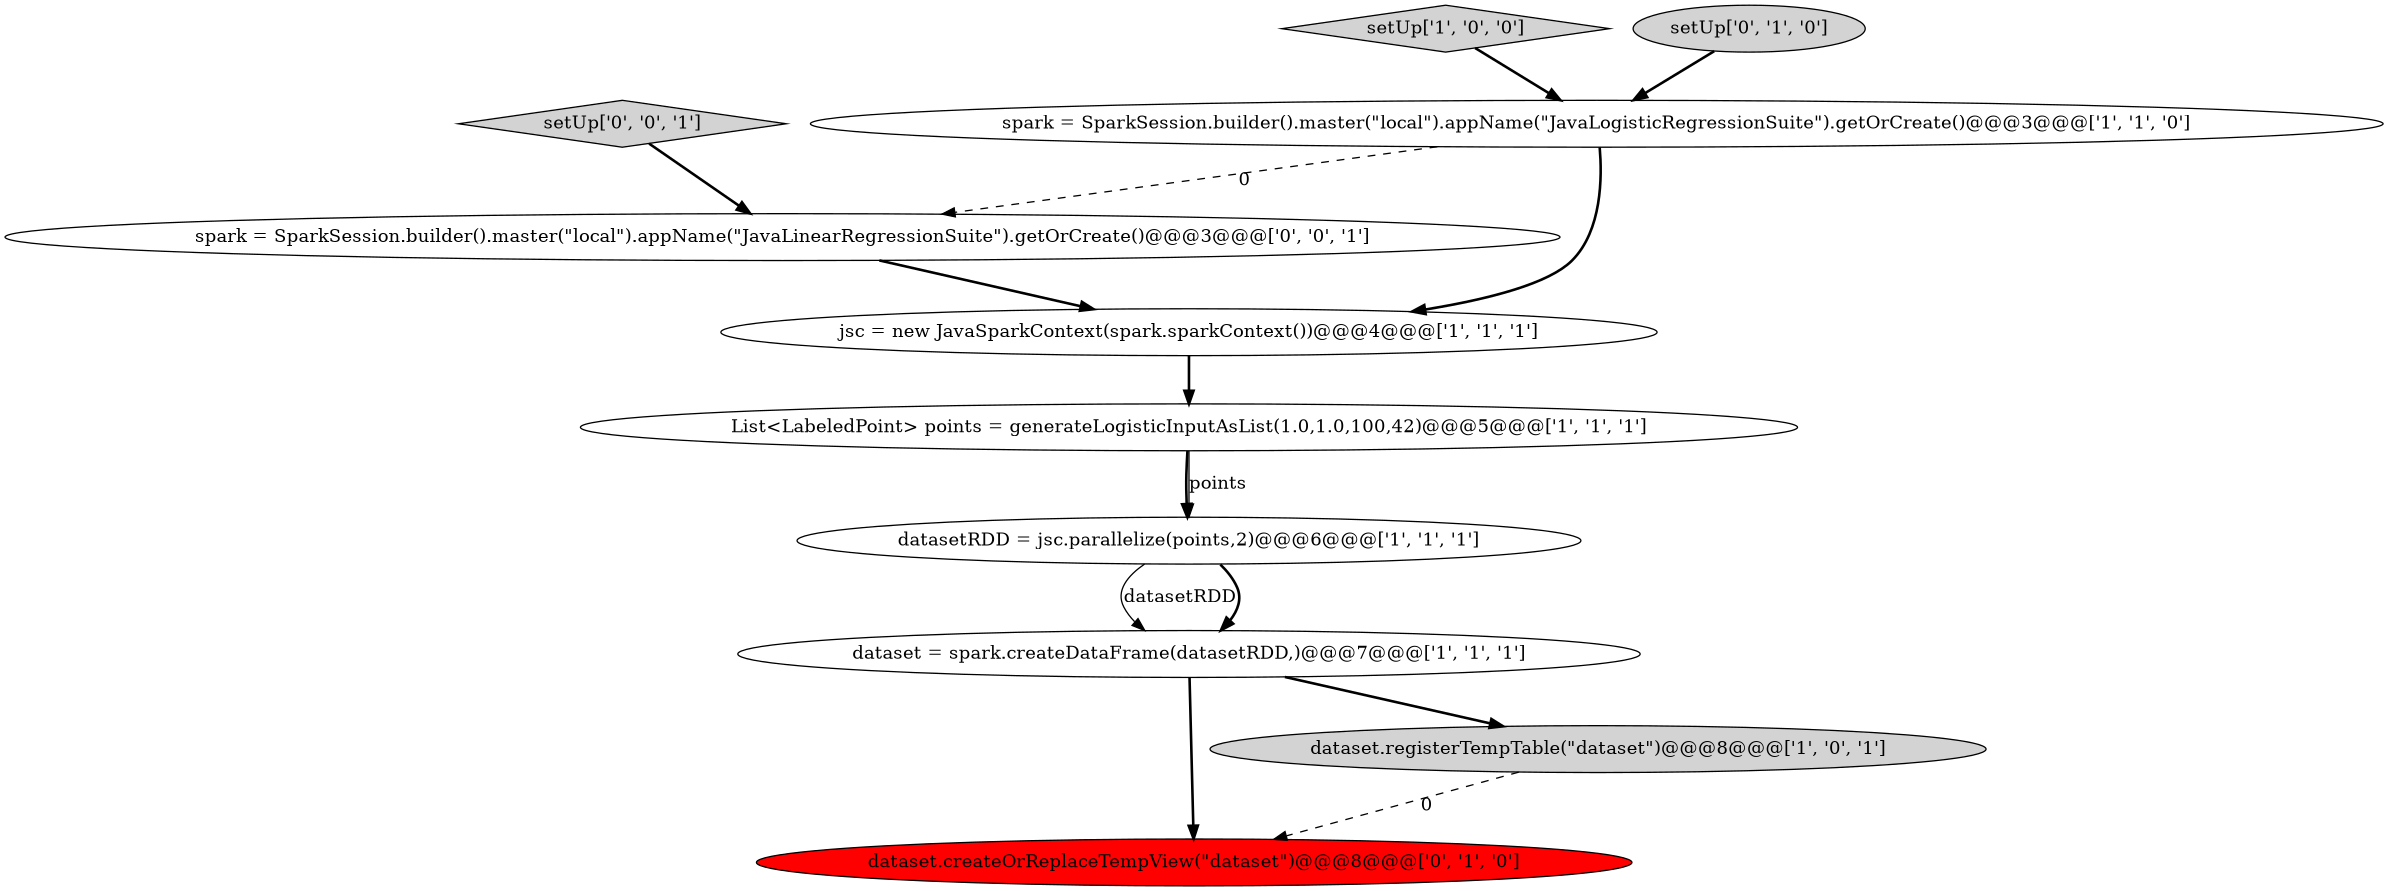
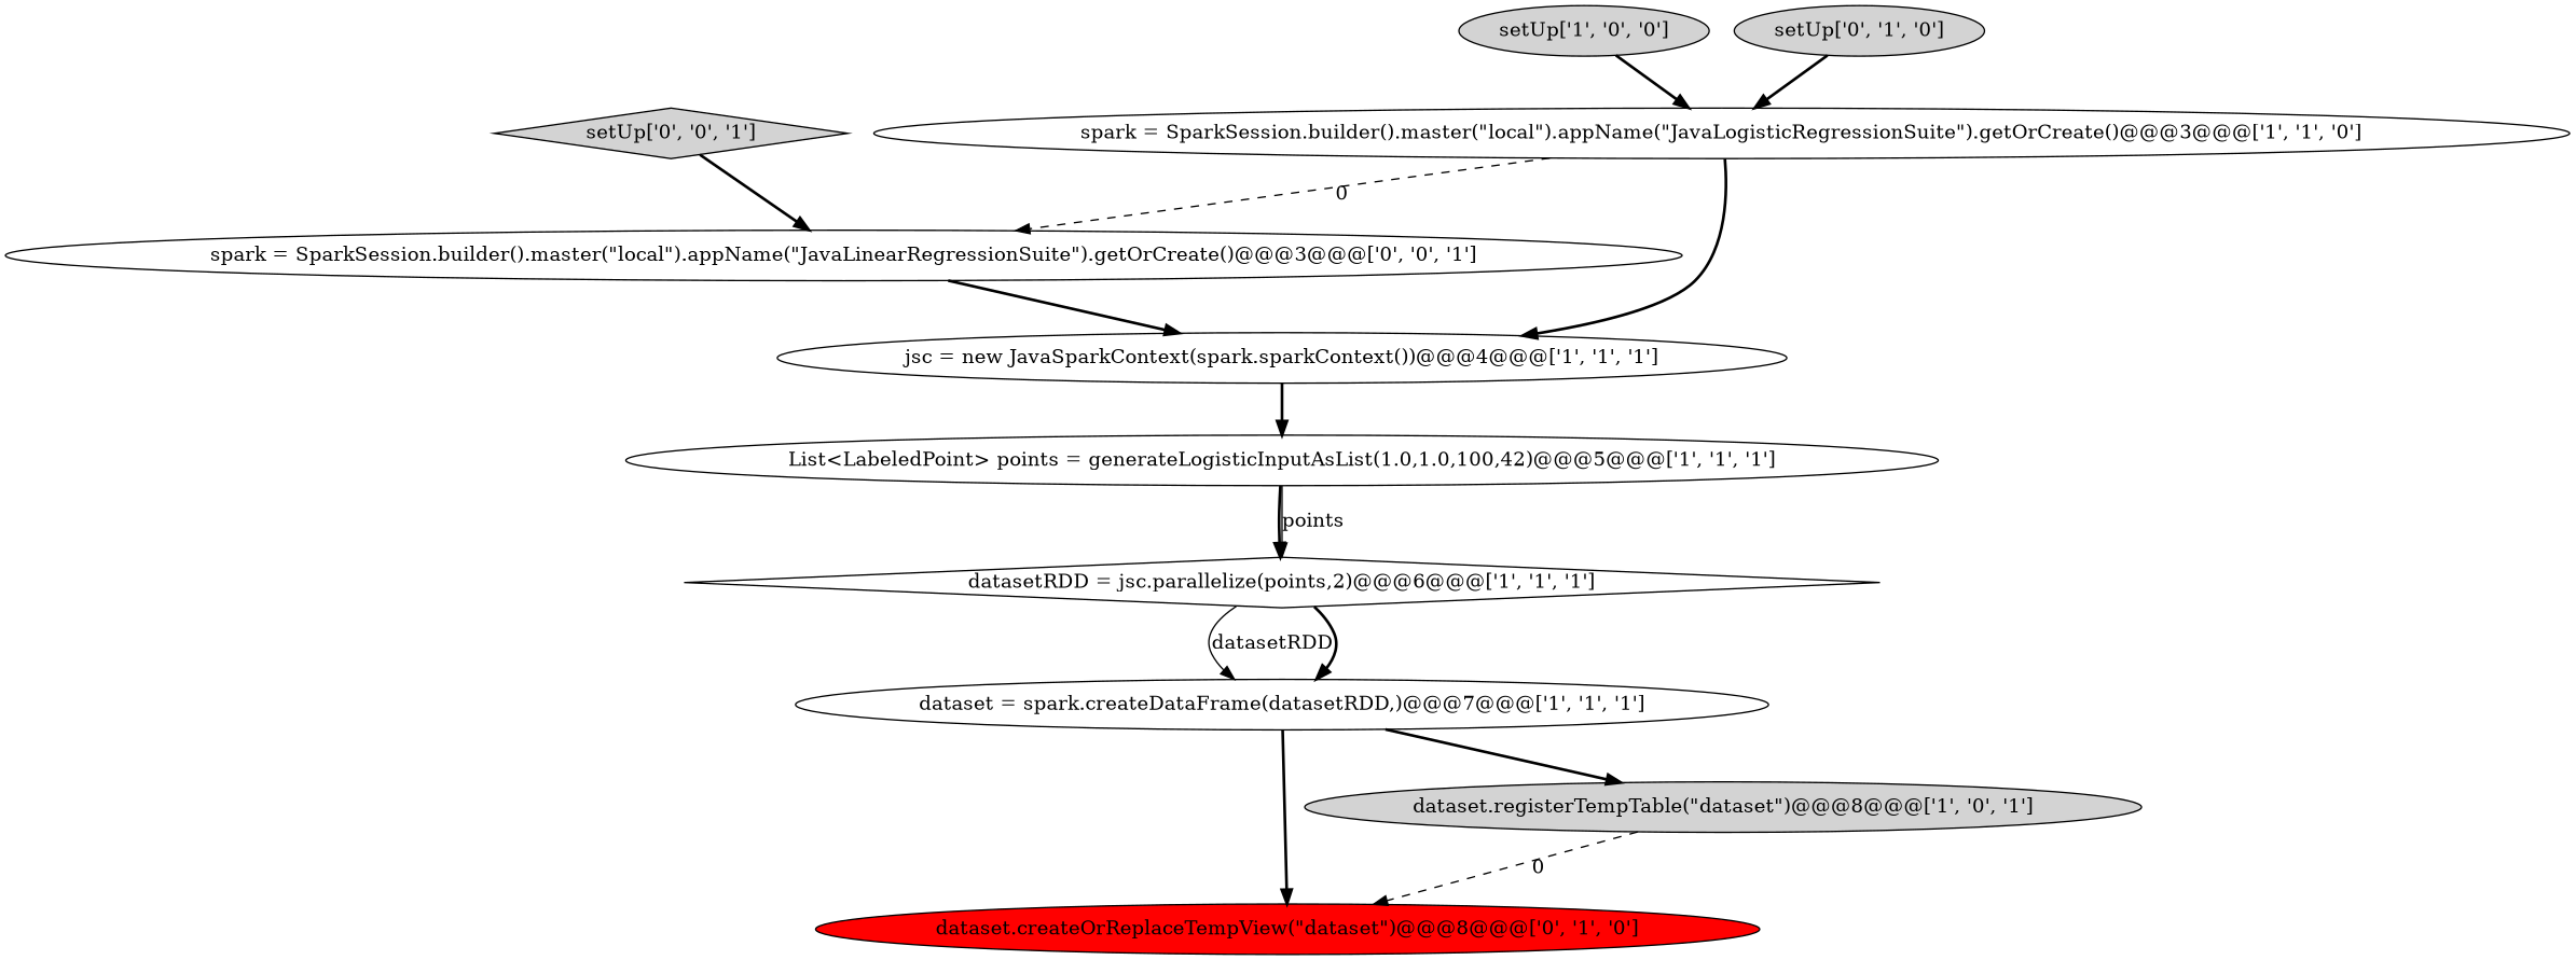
  digraph {
    node [fillcolor=white shape=ellipse style=filled]
    edge [style=bold]
    n1 [fillcolor=red label="dataset.createOrReplaceTempView(\"dataset\")@@@8@@@['0', '1', '0']"]
    n2 [label="dataset = spark.createDataFrame(datasetRDD,)@@@7@@@['1', '1', '1']"]
    n3 [fillcolor=lightgray label="dataset.registerTempTable(\"dataset\")@@@8@@@['1', '0', '1']"]
-   n4 [fillcolor=lightgray label="setUp['1', '0', '0']" shape=diamond]
+   n4 [fillcolor=lightgray label="setUp['1', '0', '0']"]
    n5 [label="spark = SparkSession.builder().master(\"local\").appName(\"JavaLogisticRegressionSuite\").getOrCreate()@@@3@@@['1', '1', '0']"]
    n6 [label="jsc = new JavaSparkContext(spark.sparkContext())@@@4@@@['1', '1', '1']"]
    n7 [label="spark = SparkSession.builder().master(\"local\").appName(\"JavaLinearRegressionSuite\").getOrCreate()@@@3@@@['0', '0', '1']"]
    n8 [label="List<LabeledPoint> points = generateLogisticInputAsList(1.0,1.0,100,42)@@@5@@@['1', '1', '1']"]
-   n9 [label="datasetRDD = jsc.parallelize(points,2)@@@6@@@['1', '1', '1']"]
+   n9 [label="datasetRDD = jsc.parallelize(points,2)@@@6@@@['1', '1', '1']" shape=diamond]
    n10 [fillcolor=lightgray label="setUp['0', '0', '1']" shape=diamond]
    n11 [fillcolor=lightgray label="setUp['0', '1', '0']"]
    n2 -> n1
    n2 -> n3
    n3 -> n1 [label=0 style=dashed]
    n4 -> n5
    n5 -> n6
    n5 -> n7 [label=0 style=dashed]
    n6 -> n8
    n7 -> n6
    n8 -> n9
    n8 -> n9 [label=points style=solid]
    n9 -> n2 [label=datasetRDD style=solid]
    n9 -> n2
    n10 -> n7
    n11 -> n5
  }
